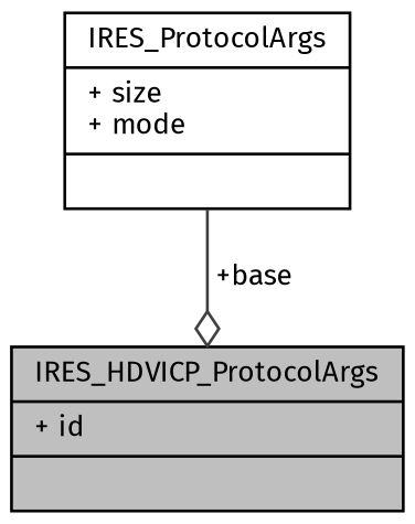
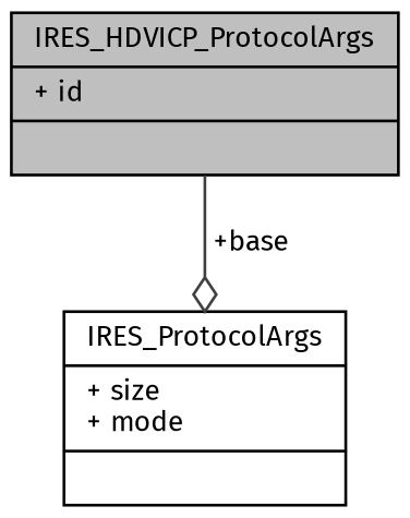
  digraph {
    fontname="Fira Sans"
    node [color=black fontname="Fira Sans" fontsize=10 shape=record style=filled]
    n1 [fillcolor=grey75 fontcolor=black height=0.2 label="{IRES_HDVICP_ProtocolArgs\n|+ id\l|}" width=0.4]
    n2 [fillcolor=white height=0.2 label="{IRES_ProtocolArgs\n|+ size\l+ mode\l|}" width=0.4]
-   n2 -> n1 [arrowhead=odiamond color=grey25 fontname="Fira Sans" fontsize=10 label=" +base" labelfontname=Helvetica labelfontsize=10 style=solid]
+   n1 -> n2 [arrowhead=odiamond color=grey25 fontname="Fira Sans" fontsize=10 label=" +base" labelfontname=Helvetica labelfontsize=10 style=solid]
  }
